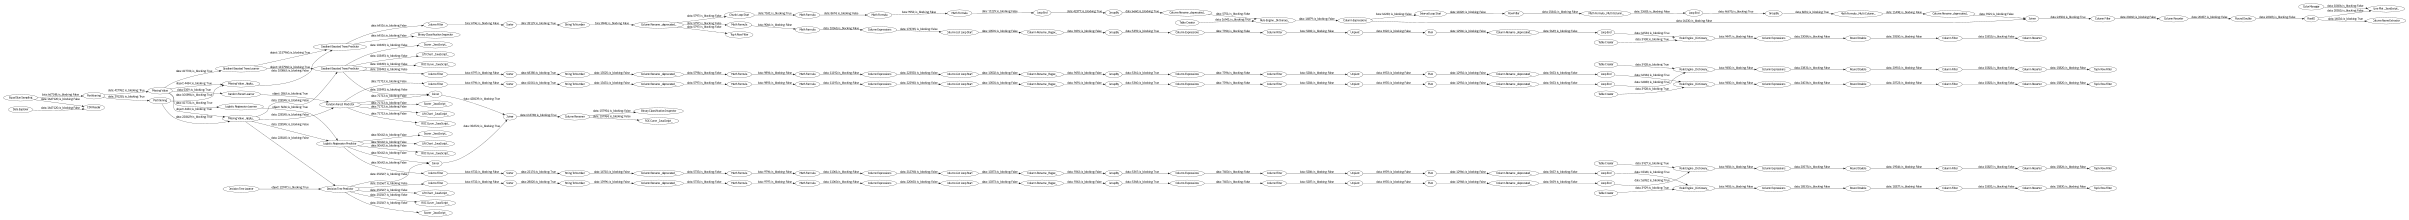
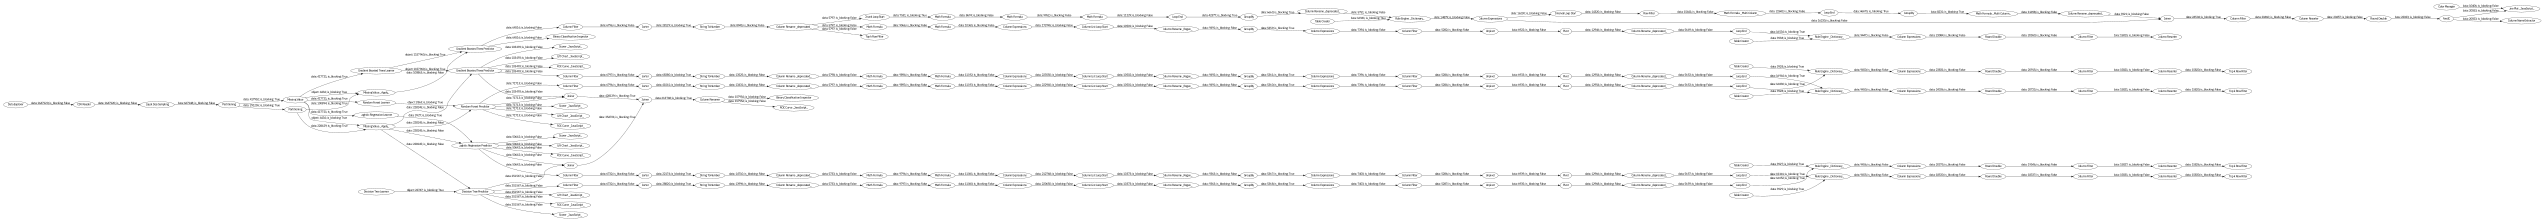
  digraph {
    fontname="IBM Plex Sans"
    rankdir=LR
    node [fontname="IBM Plex Sans"]
    edge [fontname="IBM Plex Sans"]
    n1 [label="Column Rename _deprecated_"]
    n2 [label="Math Formula"]
    n3 [label="Top k Row Filter"]
    n4 [label="Chunk Loop Start"]
    n5 [label="Math Formula"]
    n6 [label="Math Formula"]
    n7 [label=GroupBy]
    n8 [label="Math Formula _Multi Column_"]
    n9 [label="Column Rename _deprecated_"]
    n10 [label="Column Filter"]
    n11 [label="Column Resorter"]
    n12 [label="Top k Row Filter"]
    n13 [label="Column Expressions"]
    n14 [label="Column List Loop Start"]
    n15 [label="Column Rename _Regex_"]
    n16 [label="Loop End"]
    n17 [label="Rule Engine _Dictionary_"]
    n18 [label="Column Expressions"]
    n19 [label="Column Expressions"]
    n20 [label="Column Filter"]
    n21 [label=Unpivot]
    n22 [label="Column Expressions"]
    n23 [label="Round Double"]
    n24 [label="String To Number"]
    n25 [label="Column Rename _deprecated_"]
    n26 [label="Math Formula"]
    n27 [label="Column Expressions"]
    n28 [label="Column Filter"]
    n29 [label=Unpivot]
    n30 [label="Color Manager"]
    n31 [label="Line Plot _JavaScript_"]
    n32 [label=Pivot]
    n33 [label="Column Rename _deprecated_"]
    n34 [label="Loop End"]
    n35 [label="ROC Curve _JavaScript_"]
    n36 [label="Top k Row Filter"]
    n37 [label="Column Expressions"]
    n38 [label="Column List Loop Start"]
    n39 [label="Column Rename _Regex_"]
    n40 [label="Column Rename _deprecated_"]
    n41 [label="Loop End"]
    n42 [label="Rule Engine _Dictionary_"]
    n43 [label="Math Formula"]
    n44 [label="Math Formula"]
    n45 [label="Top k Row Filter"]
    n46 [label="Rule Engine _Dictionary_"]
    n47 [label=Sorter]
    n48 [label="String To Number"]
    n49 [label="Column Rename _deprecated_"]
    n50 [label="Decision Tree Predictor"]
    n51 [label=Joiner]
    n52 [label="Scorer _JavaScript_"]
    n53 [label="Lift Chart _JavaScript_"]
    n54 [label="ROC Curve _JavaScript_"]
    n55 [label="Column Filter"]
    n56 [label=Joiner]
    n57 [label="Rule Engine _Dictionary_"]
    n58 [label="Column Expressions"]
    n59 [label="Round Double"]
    n60 [label=Joiner]
    n61 [label=GroupBy]
    n62 [label="Column Expressions"]
    n63 [label="Column Filter"]
    n64 [label="Interval Loop Start"]
    n65 [label="Row Filter"]
    n66 [label="Math Formula _Multi Column_"]
    n67 [label="Column Expressions"]
    n68 [label="Column List Loop Start"]
    n69 [label="Column Rename _Regex_"]
    n70 [label="ROC Curve _JavaScript_"]
    n71 [label=Unpivot]
    n72 [label=Pivot]
    n73 [label="Column Rename _deprecated_"]
    n74 [label=Pivot]
    n75 [label="Column Renamer"]
    n76 [label="Binary Classification Inspector"]
    n77 [label="Round Double"]
    n78 [label="Column Filter"]
    n79 [label="Column Resorter"]
    n80 [label="Table Creator"]
    n81 [label="Rule Engine _Dictionary_"]
    n82 [label="Column Expressions"]
    n83 [label=Pivot]
    n84 [label="Column Rename _deprecated_"]
    n85 [label="Gradient Boosted Trees Predictor"]
    n86 [label="Binary Classification Inspector"]
    n87 [label="Column Filter"]
    n88 [label=Sorter]
    n89 [label="Top k Row Filter"]
    n90 [label="Math Formula"]
    n91 [label="Column Resorter"]
    n92 [label="Round Double"]
    n93 [label=RowID]
    n94 [label=GroupBy]
    n95 [label=GroupBy]
    n96 [label="Loop End"]
    n97 [label="Column Filter"]
    n98 [label="Column Resorter"]
    n99 [label="Column Rename _Regex_"]
    n100 [label=GroupBy]
    n101 [label="Column Expressions"]
    n102 [label="Round Double"]
    n103 [label="Column Filter"]
    n104 [label="Column Resorter"]
    n105 [label="Table Creator"]
    n106 [label="Round Double"]
    n107 [label="String To Number"]
    n108 [label="Column Rename _deprecated_"]
    n109 [label="Math Formula"]
    n110 [label="Logistic Regression Predictor"]
    n111 [label="Column Filter"]
    n112 [label="Scorer _JavaScript_"]
    n113 [label="Lift Chart _JavaScript_"]
    n114 [label="ROC Curve _JavaScript_"]
    n115 [label=Sorter]
    n116 [label="Gradient Boosted Trees Predictor"]
    n117 [label="Scorer _JavaScript_"]
    n118 [label="Lift Chart _JavaScript_"]
    n119 [label=Joiner]
    n120 [label="Column Filter"]
    n121 [label=Sorter]
    n122 [label="Column Filter"]
    n123 [label=Sorter]
    n124 [label="String To Number"]
    n125 [label=Unpivot]
    n126 [label="Column List Loop Start"]
    n127 [label="Column Rename _Regex_"]
    n128 [label="Column Filter"]
    n129 [label="Column Expressions"]
    n130 [label="Math Formula"]
    n131 [label="Loop End"]
    n132 [label=GroupBy]
    n133 [label="Column Filter"]
    n134 [label="Column Resorter"]
    n135 [label="Loop End"]
    n136 [label="Math Formula"]
    n137 [label="Missing Value _Apply_"]
    n138 [label="Random Forest Predictor"]
    n139 [label="Scorer _JavaScript_"]
    n140 [label="Lift Chart _JavaScript_"]
    n141 [label="ROC Curve _JavaScript_"]
    n142 [label="Column List Loop Start"]
    n143 [label="Gradient Boosted Trees Learner"]
    n144 [label="Column Filter"]
    n145 [label="Loop End"]
    n146 [label=GroupBy]
    n147 [label="Column Expressions"]
    n148 [label="Column Expressions"]
    n149 [label="Column Filter"]
    n150 [label=Unpivot]
    n151 [label="Column Rename _deprecated_"]
    n152 [label=Pivot]
    n153 [label="Missing Value"]
    n154 [label="Random Forest Learner"]
    n155 [label="Logistic Regression Learner"]
    n156 [label="Missing Value _Apply_"]
    n157 [label="Decision Tree Learner"]
    n158 [label="Equal Size Sampling"]
    n159 [label=Partitioning]
    n160 [label=Partitioning]
    n161 [label="String To Number"]
    n162 [label="Column Rename _deprecated_"]
    n163 [label="Rule Engine _Dictionary_"]
    n164 [label="Column Name Extractor"]
    n165 [label="Math Formula"]
    n166 [label="Table Creator"]
    n167 [label="Column Expressions"]
    n168 [label="Table Creator"]
    n169 [label="Math Formula"]
    n170 [label="Math Formula"]
    n171 [label="Column Rename _deprecated_"]
    n172 [label="Data Explorer"]
    n173 [label="CSV Reader"]
    n174 [label="Table Creator"]
    n175 [label="Column Expressions"]
    n176 [label="Table Creator"]
    n1 -> n2 [label="data: 5797; is_blocking: False"]
    n1 -> n3 [label="data: 5797; is_blocking: False"]
    n1 -> n4 [label="data: 5797; is_blocking: False"]
    n2 -> n5 [label="data: 9066; is_blocking: False"]
    n4 -> n6 [label="data: 7531; is_blocking: True"]
    n5 -> n37 [label="data: 10365; is_blocking: False"]
    n6 -> n136 [label="data: 8674; is_blocking: False"]
    n7 -> n8 [label="data: 8231; is_blocking: True"]
    n8 -> n9 [label="data: 11498; is_blocking: False"]
    n9 -> n60 [label="data: 9321; is_blocking: False"]
    n10 -> n11 [label="data: 15831; is_blocking: False"]
    n11 -> n12 [label="data: 15830; is_blocking: False"]
    n13 -> n14 [label="data: 222940; is_blocking: False"]
    n14 -> n15 [label="data: 10501; is_blocking: False"]
    n15 -> n61 [label="data: 9491; is_blocking: False"]
    n16 -> n17 [label="data: 16944; is_blocking: True"]
    n17 -> n18 [label="data: 9450; is_blocking: False"]
    n18 -> n106 [label="data: 24036; is_blocking: False"]
    n19 -> n20 [label="data: 7403; is_blocking: False"]
    n20 -> n21 [label="data: 5287; is_blocking: False"]
    n21 -> n74 [label="data: 6935; is_blocking: False"]
    n22 -> n23 [label="data: 18530; is_blocking: False"]
    n23 -> n10 [label="data: 18337; is_blocking: False"]
    n24 -> n25 [label="data: 14710; is_blocking: False"]
    n25 -> n26 [label="data: 5733; is_blocking: False"]
    n26 -> n169 [label="data: 9796; is_blocking: False"]
    n27 -> n28 [label="data: 7400; is_blocking: False"]
    n28 -> n29 [label="data: 5286; is_blocking: False"]
    n29 -> n32 [label="data: 6939; is_blocking: False"]
    n30 -> n31 [label="data: 10406; is_blocking: False"]
    n32 -> n33 [label="data: 12966; is_blocking: False"]
    n33 -> n34 [label="data: 5657; is_blocking: False"]
    n34 -> n46 [label="data: 15341; is_blocking: True"]
    n37 -> n38 [label="data: 173745; is_blocking: False"]
    n38 -> n39 [label="data: 10501; is_blocking: False"]
    n39 -> n94 [label="data: 9491; is_blocking: False"]
    n40 -> n41 [label="data: 5649; is_blocking: False"]
    n41 -> n42 [label="data: 16534; is_blocking: True"]
    n42 -> n147 [label="data: 9447; is_blocking: False"]
    n43 -> n44 [label="data: 9893; is_blocking: False"]
    n44 -> n13 [label="data: 11193; is_blocking: False"]
    n46 -> n22 [label="data: 9455; is_blocking: False"]
    n47 -> n48 [label="data: 28820; is_blocking: True"]
    n48 -> n49 [label="data: 13996; is_blocking: False"]
    n49 -> n165 [label="data: 5733; is_blocking: False"]
    n50 -> n51 [label="data: 251567; is_blocking: False"]
    n50 -> n52 [label="data: 251567; is_blocking: False"]
    n50 -> n53 [label="data: 251567; is_blocking: False"]
    n50 -> n54 [label="data: 251567; is_blocking: False"]
    n50 -> n55 [label="data: 251567; is_blocking: False"]
    n51 -> n56 [label="data: 354721; is_blocking: True"]
    n55 -> n47 [label="data: 6732; is_blocking: False"]
    n56 -> n75 [label="data: 613748; is_blocking: True"]
    n57 -> n58 [label="data: 9450; is_blocking: False"]
    n58 -> n59 [label="data: 23831; is_blocking: False"]
    n59 -> n97 [label="data: 20915; is_blocking: False"]
    n60 -> n128 [label="data: 24504; is_blocking: True"]
    n61 -> n62 [label="data: 5360; is_blocking: True"]
    n62 -> n63 [label="data: 7396; is_blocking: False"]
    n63 -> n71 [label="data: 5284; is_blocking: False"]
    n64 -> n65 [label="data: 14320; is_blocking: False"]
    n65 -> n66 [label="data: 15441; is_blocking: False"]
    n66 -> n145 [label="data: 22683; is_blocking: False"]
    n67 -> n68 [label="data: 220650; is_blocking: False"]
    n68 -> n69 [label="data: 10373; is_blocking: False"]
    n69 -> n146 [label="data: 9363; is_blocking: False"]
    n71 -> n72 [label="data: 6935; is_blocking: False"]
    n72 -> n73 [label="data: 12954; is_blocking: False"]
    n73 -> n135 [label="data: 5653; is_blocking: False"]
    n74 -> n171 [label="data: 12968; is_blocking: False"]
    n75 -> n35 [label="data: 157954; is_blocking: False"]
    n75 -> n76 [label="data: 157954; is_blocking: False"]
    n77 -> n78 [label="data: 19546; is_blocking: False"]
    n78 -> n79 [label="data: 15827; is_blocking: False"]
    n79 -> n45 [label="data: 15826; is_blocking: False"]
    n80 -> n81 [label="data: 3927; is_blocking: True"]
    n81 -> n82 [label="data: 9456; is_blocking: False"]
    n82 -> n77 [label="data: 20575; is_blocking: False"]
    n83 -> n84 [label="data: 12954; is_blocking: False"]
    n84 -> n16 [label="data: 5653; is_blocking: False"]
    n85 -> n86 [label="data: 64516; is_blocking: False"]
    n85 -> n87 [label="data: 64516; is_blocking: False"]
    n87 -> n88 [label="data: 6796; is_blocking: False"]
    n88 -> n161 [label="data: 28129; is_blocking: True"]
    n90 -> n67 [label="data: 11060; is_blocking: False"]
    n91 -> n92 [label="data: 20457; is_blocking: False"]
    n92 -> n93 [label="data: 22023; is_blocking: False"]
    n93 -> n31 [label="data: 20553; is_blocking: False"]
-   n93 -> n164 [label="data: 16534; is_blocking: True"]
+   n93 -> n164 [label="data: 20553; is_blocking: False"]
    n94 -> n148 [label="data: 5359; is_blocking: True"]
    n95 -> n27 [label="data: 5367; is_blocking: True"]
    n96 -> n81 [label="data: 16052; is_blocking: True"]
    n97 -> n98 [label="data: 15821; is_blocking: False"]
    n98 -> n89 [label="data: 15820; is_blocking: False"]
    n99 -> n100 [label="data: 9492; is_blocking: False"]
    n100 -> n101 [label="data: 5361; is_blocking: True"]
    n101 -> n144 [label="data: 7396; is_blocking: False"]
    n102 -> n103 [label="data: 20550; is_blocking: False"]
    n103 -> n104 [label="data: 15815; is_blocking: False"]
    n105 -> n57 [label="data: 3928; is_blocking: True"]
    n106 -> n133 [label="data: 20723; is_blocking: False"]
    n107 -> n108 [label="data: 13525; is_blocking: False"]
    n108 -> n109 [label="data: 5798; is_blocking: False"]
    n109 -> n170 [label="data: 9894; is_blocking: False"]
    n110 -> n51 [label="data: 50642; is_blocking: False"]
    n110 -> n111 [label="data: 50642; is_blocking: False"]
    n110 -> n112 [label="data: 50642; is_blocking: False"]
    n110 -> n113 [label="data: 50642; is_blocking: False"]
    n110 -> n114 [label="data: 50642; is_blocking: False"]
    n111 -> n115 [label="data: 6732; is_blocking: False"]
    n115 -> n24 [label="data: 22174; is_blocking: True"]
    n116 -> n70 [label="data: 103493; is_blocking: False"]
    n116 -> n117 [label="data: 103493; is_blocking: False"]
    n116 -> n118 [label="data: 103493; is_blocking: False"]
    n116 -> n119 [label="data: 103493; is_blocking: False"]
    n116 -> n120 [label="data: 103493; is_blocking: False"]
    n119 -> n56 [label="data: 428139; is_blocking: True"]
    n120 -> n121 [label="data: 6797; is_blocking: False"]
    n121 -> n107 [label="data: 68380; is_blocking: True"]
    n122 -> n123 [label="data: 6796; is_blocking: False"]
    n123 -> n124 [label="data: 41041; is_blocking: True"]
    n124 -> n151 [label="data: 13431; is_blocking: False"]
    n125 -> n83 [label="data: 6933; is_blocking: False"]
    n126 -> n127 [label="data: 10373; is_blocking: False"]
    n127 -> n95 [label="data: 9363; is_blocking: False"]
    n128 -> n91 [label="data: 20460; is_blocking: False"]
    n129 -> n126 [label="data: 212768; is_blocking: False"]
    n130 -> n131 [label="data: 11229; is_blocking: False"]
    n131 -> n132 [label="data: 42377; is_blocking: True"]
    n132 -> n162 [label="data: 6660; is_blocking: True"]
    n133 -> n134 [label="data: 15821; is_blocking: False"]
    n134 -> n36 [label="data: 15820; is_blocking: False"]
    n135 -> n57 [label="data: 16830; is_blocking: True"]
    n136 -> n130 [label="data: 9952; is_blocking: False"]
    n137 -> n50 [label="data: 228145; is_blocking: False"]
    n137 -> n110 [label="data: 228145; is_blocking: False"]
    n137 -> n116 [label="data: 228145; is_blocking: False"]
    n137 -> n138 [label="data: 228145; is_blocking: False"]
    n138 -> n119 [label="data: 71713; is_blocking: False"]
    n138 -> n122 [label="data: 71713; is_blocking: False"]
    n138 -> n139 [label="data: 71713; is_blocking: False"]
    n138 -> n140 [label="data: 71713; is_blocking: False"]
    n138 -> n141 [label="data: 71713; is_blocking: False"]
    n142 -> n99 [label="data: 10502; is_blocking: False"]
    n143 -> n85 [label="object: 1157960; is_blocking: True"]
    n143 -> n116 [label="object: 1157960; is_blocking: True"]
    n144 -> n125 [label="data: 5284; is_blocking: False"]
    n145 -> n7 [label="data: 46675; is_blocking: True"]
    n146 -> n19 [label="data: 5368; is_blocking: True"]
    n147 -> n102 [label="data: 23084; is_blocking: False"]
    n148 -> n149 [label="data: 7394; is_blocking: False"]
    n149 -> n150 [label="data: 5282; is_blocking: False"]
    n150 -> n152 [label="data: 6922; is_blocking: False"]
    n151 -> n43 [label="data: 5797; is_blocking: False"]
    n152 -> n40 [label="data: 12946; is_blocking: False"]
    n153 -> n137 [label="object: 4434; is_blocking: True"]
    n153 -> n143 [label="data: 417721; is_blocking: True"]
-   n153 -> n154 [label="data: 5359; is_blocking: True"]
+   n153 -> n154 [label="data: 417721; is_blocking: True"]
    n153 -> n155 [label="data: 417721; is_blocking: True"]
    n153 -> n156 [label="object: 4434; is_blocking: True"]
    n154 -> n138 [label="object: 2863; is_blocking: True"]
-   n155 -> n110 [label="object: 5636; is_blocking: True"]
+   n155 -> n110 [label="data: 3927; is_blocking: True"]
    n156 -> n85 [label="data: 100863; is_blocking: False"]
    n157 -> n50 [label="object: 22747; is_blocking: True"]
    n158 -> n159 [label="data: 667148; is_blocking: False"]
    n159 -> n153 [label="data: 417952; is_blocking: True"]
    n159 -> n160 [label="data: 291255; is_blocking: True"]
    n160 -> n137 [label="data: 228429; is_blocking: True"]
    n160 -> n156 [label="data: 100894; is_blocking: True"]
    n161 -> n1 [label="data: 8945; is_blocking: False"]
    n162 -> n163 [label="data: 5751; is_blocking: False"]
    n163 -> n167 [label="data: 14879; is_blocking: False"]
    n165 -> n90 [label="data: 9797; is_blocking: False"]
    n166 -> n163 [label="data: 16941; is_blocking: True"]
    n167 -> n60 [label="data: 16230; is_blocking: False"]
    n167 -> n64 [label="data: 16230; is_blocking: False"]
    n168 -> n42 [label="data: 3938; is_blocking: True"]
    n169 -> n129 [label="data: 11061; is_blocking: False"]
    n170 -> n175 [label="data: 11192; is_blocking: False"]
    n171 -> n96 [label="data: 5659; is_blocking: False"]
    n172 -> n173 [label="data: 1647120; is_blocking: False"]
-   n158 -> n173 [label="data: 1647120; is_blocking: False"]
+   n173 -> n158 [label="data: 1647120; is_blocking: False"]
    n174 -> n17 [label="data: 3928; is_blocking: True"]
    n175 -> n142 [label="data: 223550; is_blocking: False"]
    n176 -> n46 [label="data: 3929; is_blocking: True"]
  }
